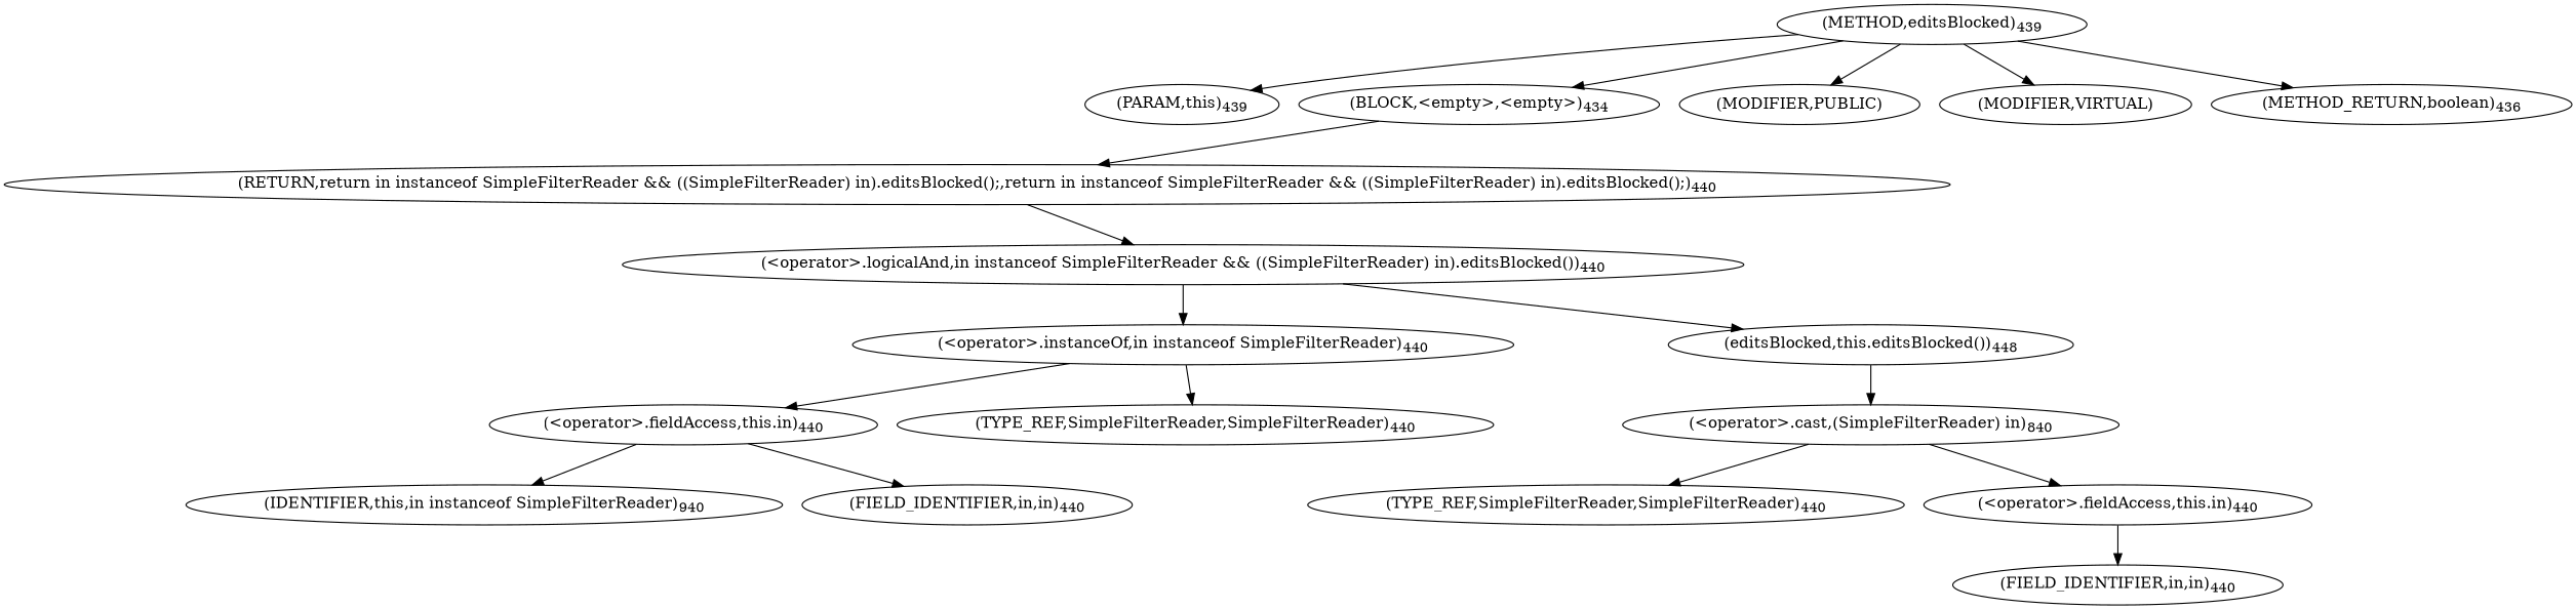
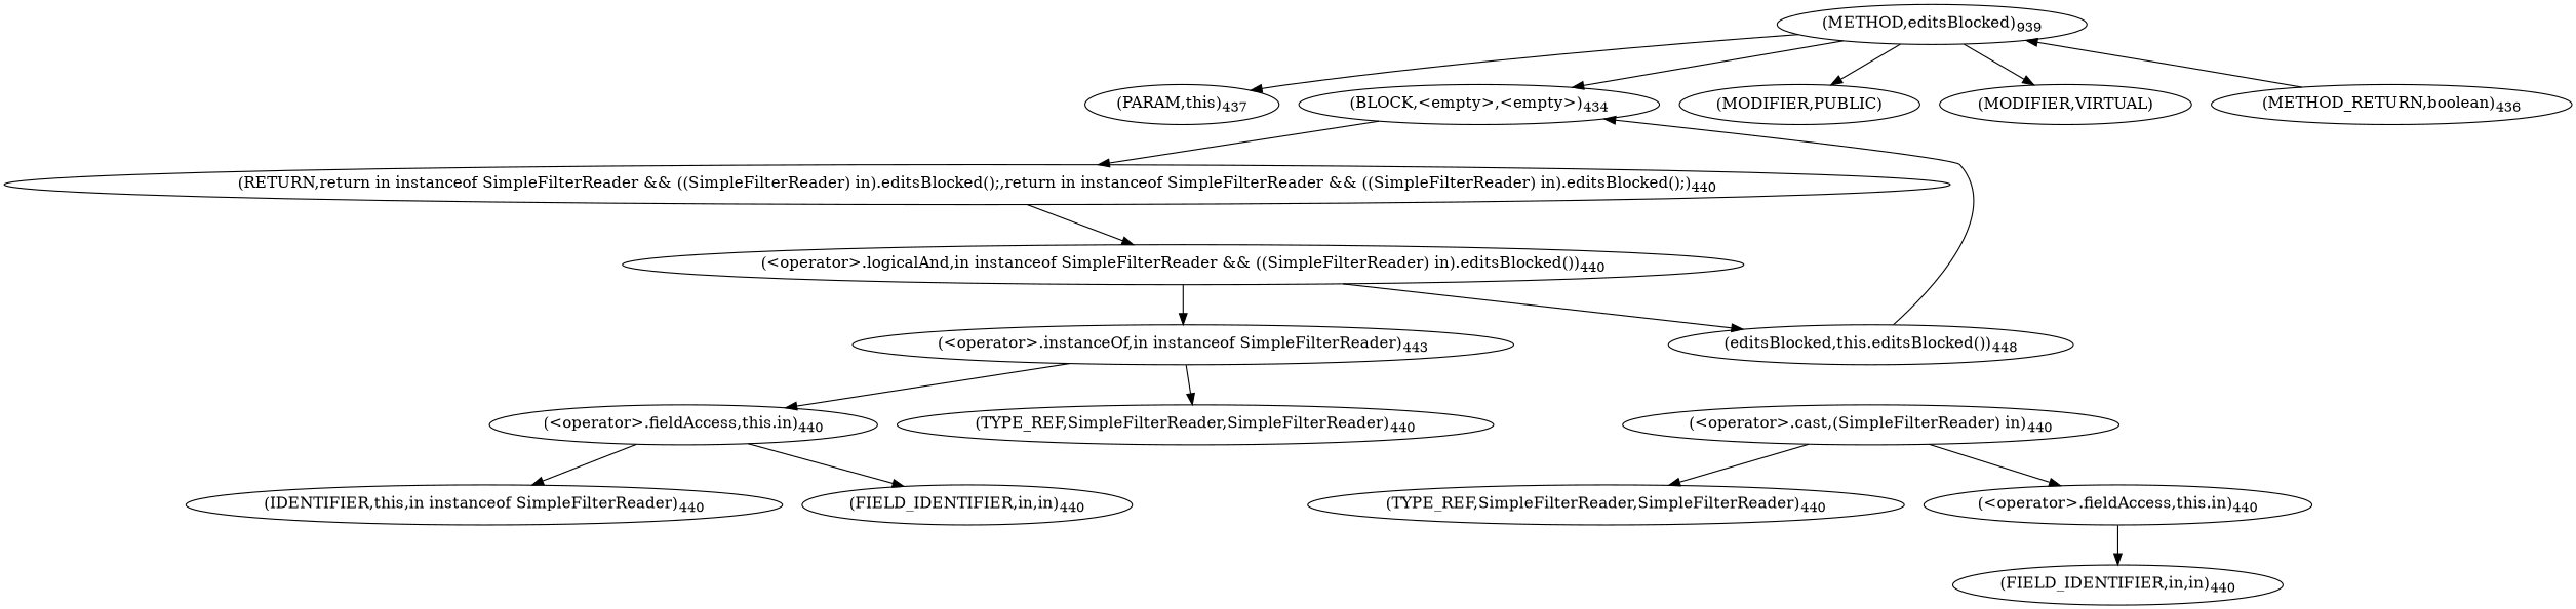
  digraph {
-   n1 [label=<(METHOD,editsBlocked)<SUB>439</SUB>>]
-   n2 [label=<(PARAM,this)<SUB>439</SUB>>]
+   n1 [label=<(METHOD,editsBlocked)<SUB>939</SUB>>]
+   n2 [label=<(PARAM,this)<SUB>437</SUB>>]
    n3 [label=<(BLOCK,&lt;empty&gt;,&lt;empty&gt;)<SUB>434</SUB>>]
    n4 [label=<(MODIFIER,PUBLIC)>]
    n5 [label=<(MODIFIER,VIRTUAL)>]
    n6 [label=<(METHOD_RETURN,boolean)<SUB>436</SUB>>]
    n7 [label=<(RETURN,return in instanceof SimpleFilterReader &amp;&amp; ((SimpleFilterReader) in).editsBlocked();,return in instanceof SimpleFilterReader &amp;&amp; ((SimpleFilterReader) in).editsBlocked();)<SUB>440</SUB>>]
    n8 [label=<(&lt;operator&gt;.logicalAnd,in instanceof SimpleFilterReader &amp;&amp; ((SimpleFilterReader) in).editsBlocked())<SUB>440</SUB>>]
-   n9 [label=<(&lt;operator&gt;.instanceOf,in instanceof SimpleFilterReader)<SUB>440</SUB>>]
+   n9 [label=<(&lt;operator&gt;.instanceOf,in instanceof SimpleFilterReader)<SUB>443</SUB>>]
    n10 [label=<(editsBlocked,this.editsBlocked())<SUB>448</SUB>>]
    n11 [label=<(&lt;operator&gt;.fieldAccess,this.in)<SUB>440</SUB>>]
    n12 [label=<(TYPE_REF,SimpleFilterReader,SimpleFilterReader)<SUB>440</SUB>>]
-   n13 [label=<(&lt;operator&gt;.cast,(SimpleFilterReader) in)<SUB>840</SUB>>]
-   n14 [label=<(IDENTIFIER,this,in instanceof SimpleFilterReader)<SUB>940</SUB>>]
+   n13 [label=<(&lt;operator&gt;.cast,(SimpleFilterReader) in)<SUB>440</SUB>>]
+   n14 [label=<(IDENTIFIER,this,in instanceof SimpleFilterReader)<SUB>440</SUB>>]
    n15 [label=<(FIELD_IDENTIFIER,in,in)<SUB>440</SUB>>]
    n16 [label=<(TYPE_REF,SimpleFilterReader,SimpleFilterReader)<SUB>440</SUB>>]
    n17 [label=<(&lt;operator&gt;.fieldAccess,this.in)<SUB>440</SUB>>]
    n18 [label=<(FIELD_IDENTIFIER,in,in)<SUB>440</SUB>>]
    n1 -> n2
    n1 -> n3
    n1 -> n4
    n1 -> n5
-   n1 -> n6
+   n6 -> n1
    n3 -> n7
    n7 -> n8
    n8 -> n9
    n8 -> n10
    n9 -> n11
    n9 -> n12
-   n10 -> n13
+   n10 -> n3
    n11 -> n14
    n11 -> n15
    n13 -> n16
    n13 -> n17
    n17 -> n18
  }
